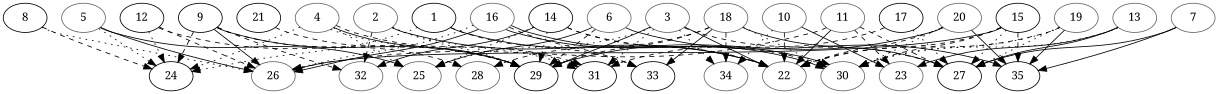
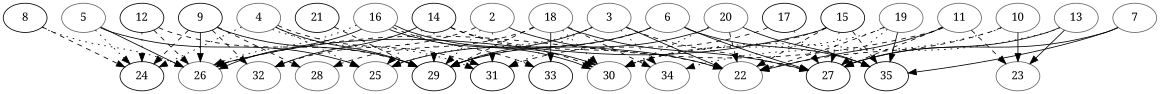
  digraph {
    fontname="Noto Serif"
    node [alpha=0.12 color=gray40 fontname="Noto Serif"]
    edge [fontname="Noto Serif" style=solid]
-   1 [alpha=0.17 color=black expect_size=32111616]
    22 [alpha=0.15 expect_size=31397888]
    24 [alpha=0.04 color=black expect_size=51089408]
    33 [alpha=0.01 color=black expect_size=17463296]
    2 [expect_size=5385216]
    29 [alpha=0.04 color=black expect_size=15389696]
    31 [alpha=0.06 color=black expect_size=46542848]
    32 [alpha=0.05 expect_size=30221312]
    3 [expect_size=16120832]
    25 [alpha=0.13 expect_size=48234496]
    27 [alpha=0.18 color=black expect_size=45524992]
    34 [alpha=0.06 expect_size=19147776]
    4 [alpha=0.11 expect_size=46811136]
    5 [expect_size=17328128]
    26 [alpha=0.09 expect_size=46609408]
    6 [alpha=0.09 expect_size=21929984]
    35 [alpha=0.10 color=black expect_size=29657088]
    7 [alpha=0.02 expect_size=36337664]
    8 [alpha=0.06 color=black expect_size=50332672]
    9 [alpha=0.17 color=black expect_size=27864064]
    28 [alpha=0.07 expect_size=20649984]
    10 [alpha=0.18 expect_size=27405312]
    23 [alpha=0.01 expect_size=34924544]
    11 [alpha=0.07 expect_size=22756352]
    12 [alpha=0.01 color=black expect_size=15731712]
    13 [alpha=0.07 expect_size=44372992]
    30 [expect_size=19097600]
    14 [alpha=0.19 color=black expect_size=26116096]
    15 [alpha=0.19 color=black expect_size=51416064]
    16 [alpha=0.20 expect_size=33453056]
    17 [alpha=0.09 color=black expect_size=6947840]
    18 [alpha=0.18 expect_size=10773504]
    19 [alpha=0.02 expect_size=25603072]
    20 [expect_size=18717696]
    21 [alpha=0.13 color=black expect_size=15107072]
-   1 -> 22
-   1 -> 24 [style=dotted]
-   1 -> 33 [style=dashed]
    2 -> 22
    2 -> 29 [style=dotted]
    2 -> 31 [style=dotted]
    2 -> 32 [style=dashed]
    3 -> 22
    3 -> 29
    3 -> 31 [style=dotted]
    3 -> 25 [style=dotted]
    3 -> 27 [style=dashed]
    3 -> 34 [style=dotted]
    4 -> 24 [style=dotted]
    4 -> 29
    4 -> 31 [style=dotted]
    4 -> 31 [style=dashed]
    4 -> 25 [style=dotted]
    5 -> 24 [style=dotted]
    5 -> 25
    5 -> 26
    6 -> 29 [style=dashed]
    6 -> 25
+   6 -> 27
    6 -> 35
    7 -> 27
    7 -> 35
    8 -> 24 [style=dashed]
    8 -> 26 [style=dotted]
    9 -> 24 [style=dashed]
    9 -> 29
    9 -> 32 [style=dashed]
    9 -> 26
    9 -> 28 [style=dashed]
    10 -> 22 [style=dashed]
    10 -> 34 [style=dotted]
    10 -> 23
    11 -> 22
    11 -> 27 [style=dashed]
    11 -> 26 [style=dashed]
    11 -> 23 [style=dashed]
    12 -> 24 [style=dotted]
    12 -> 29 [style=dashed]
    12 -> 26 [style=dashed]
    13 -> 27
    13 -> 23
    13 -> 30 [style=dotted]
    14 -> 22 [style=dashed]
    14 -> 29 [style=dotted]
    14 -> 32
    14 -> 25 [style=dotted]
    14 -> 30 [style=dashed]
    15 -> 22 [style=dashed]
    15 -> 27 [style=dotted]
    15 -> 26
    15 -> 35 [style=dashed]
    15 -> 30 [style=dashed]
    16 -> 33 [style=dashed]
    16 -> 26 [style=dotted]
    16 -> 26
    16 -> 30
    16 -> 30
    17 -> 31 [style=dashed]
    17 -> 27 [style=dotted]
    18 -> 33
    18 -> 29 [style=dashed]
    18 -> 27
    18 -> 34 [style=dashed]
    18 -> 28 [style=dashed]
    18 -> 30 [style=dotted]
    19 -> 22 [style=dashed]
    19 -> 27 [style=dotted]
    19 -> 35
    19 -> 30 [style=dotted]
    20 -> 22 [style=dashed]
    20 -> 29
    20 -> 35
    20 -> 30 [style=dotted]
    21 -> 29 [style=dashed]
  }
